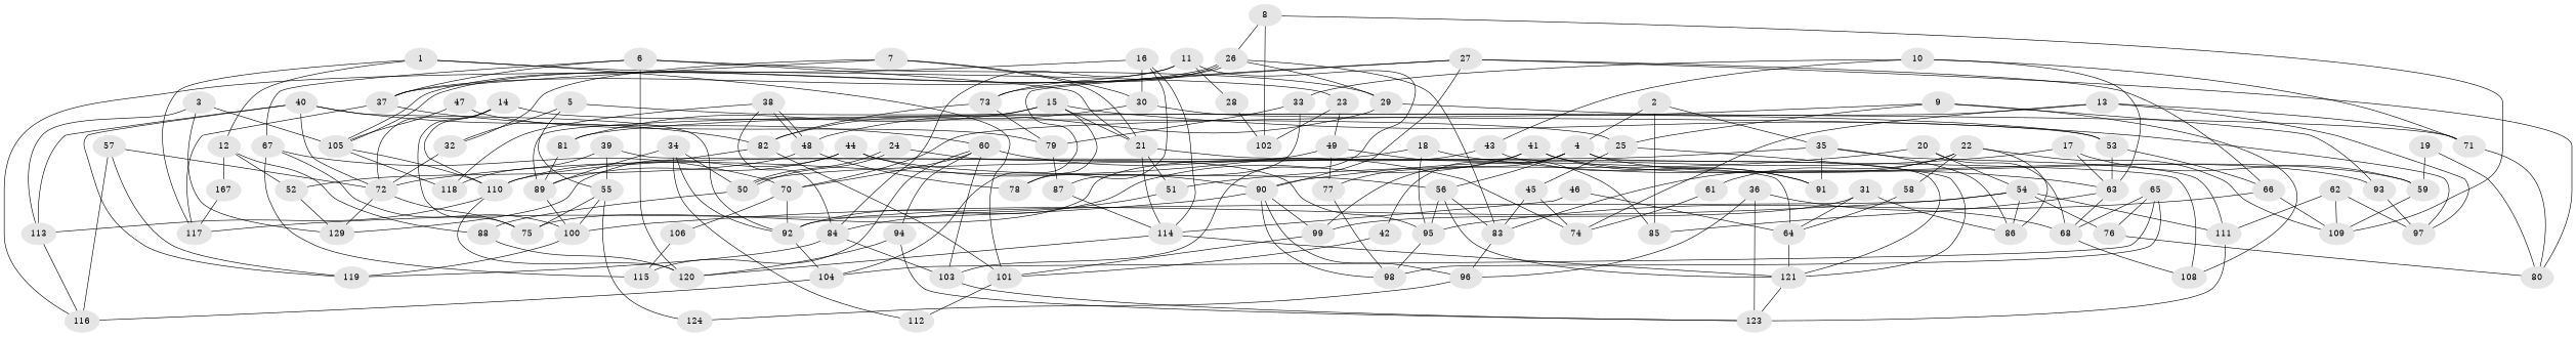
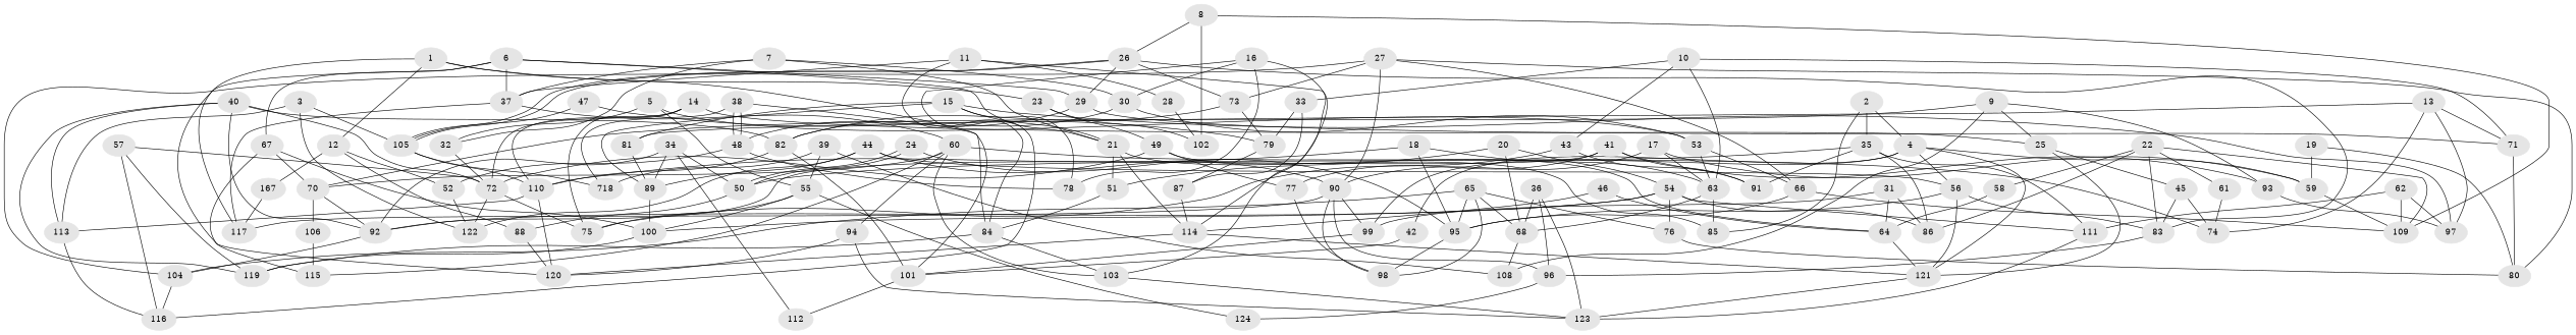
  graph {
    node [color=gray90 style=filled]
    1
    12
    23
    101
    117
    52
    88
    n8 [label=167]
    102
    49
    112
    2
    4
    35
    85
    42
    56
    59
    99
    121
    86
    50
    91
    111
    3
    105
    113
-   122 [label=129]
+   122
    110
-   118
+   118 [label=718]
    116
    95
    83
    109
    123
    5
    32
    53
    55
    72
    63
    66
    75
    100
    124
    6
    21
    29
    37
    67
    120
    114
    51
    64
    71
    48
    60
    70
    115
    7
    30
    82
    8
    26
    73
    9
    25
    93
    108
    45
    92
    106
    97
    10
    33
    43
    79
    87
    68
    80
    11
    28
    84
    103
    119
    13
    74
    81
    89
    14
    15
    78
    16
    17
    90
    96
    98
    18
    19
    20
    54
    76
    22
    58
    61
    77
    24
    27
    104
    31
    34
    36
    94
    38
    39
    40
    41
    44
    46
    47
    57
    62
    65
    1 -- 12
    1 -- 23
    1 -- 101
    1 -- 117
    12 -- 52
    12 -- 88
    12 -- n8
    23 -- 102
    23 -- 49
    101 -- 112
    52 -- 122
    88 -- 120
    n8 -- 117
    49 -- 85
    49 -- 72
    49 -- 77
    2 -- 4
    2 -- 35
    2 -- 85
    4 -- 42
    4 -- 56
    4 -- 59
    4 -- 99
    4 -- 121
    35 -- 86
    35 -- 50
    35 -- 91
    35 -- 111
    42 -- 101
    56 -- 121
    56 -- 95
    56 -- 83
    59 -- 109
    99 -- 101
    121 -- 123
    50 -- 88
    111 -- 123
    3 -- 105
    3 -- 113
    3 -- 122
    105 -- 110
    105 -- 118
    113 -- 116
    110 -- 113
    110 -- 120
    95 -- 98
    83 -- 96
    5 -- 32
    5 -- 53
    5 -- 55
    32 -- 72
    53 -- 63
    53 -- 66
    55 -- 75
    55 -- 100
    55 -- 124
    72 -- 122
    72 -- 75
    63 -- 85
    63 -- 68
    66 -- 95
    66 -- 109
    100 -- 119
    6 -- 21
    6 -- 29
    6 -- 37
    6 -- 67
    6 -- 120
    21 -- 114
    21 -- 51
    21 -- 64
    29 -- 71
    29 -- 48
    37 -- 117
    37 -- 60
    67 -- 100
    67 -- 70
    67 -- 115
    114 -- 121
    114 -- 120
    51 -- 84
    64 -- 121
    71 -- 80
    48 -- 52
    48 -- 78
    60 -- 70
    60 -- 115
    60 -- 103
    60 -- 74
    60 -- 94
    70 -- 92
    70 -- 106
    7 -- 32
    7 -- 21
    7 -- 37
    7 -- 30
    30 -- 53
    30 -- 82
    82 -- 101
    82 -- 110
    8 -- 102
    8 -- 109
    8 -- 26
    26 -- 105
    26 -- 105
    26 -- 83
    26 -- 29
    26 -- 73
    73 -- 82
    73 -- 79
    9 -- 70
    9 -- 25
    9 -- 93
    9 -- 108
    25 -- 121
    25 -- 45
    93 -- 97
    45 -- 83
    45 -- 74
    92 -- 104
    106 -- 115
    10 -- 63
    10 -- 71
    10 -- 33
    10 -- 43
    33 -- 79
    33 -- 87
    43 -- 91
    43 -- 75
    79 -- 87
    87 -- 114
    68 -- 108
    11 -- 37
    11 -- 28
    11 -- 84
    11 -- 103
    28 -- 102
    84 -- 103
    84 -- 119
    103 -- 123
    13 -- 71
    13 -- 97
    13 -- 74
    13 -- 81
    81 -- 89
    89 -- 100
    14 -- 110
    14 -- 72
    14 -- 75
    14 -- 25
    15 -- 21
    15 -- 97
    15 -- 81
    15 -- 89
    15 -- 78
    16 -- 116
    16 -- 114
    16 -- 30
    16 -- 78
    17 -- 59
    17 -- 63
    17 -- 90
    90 -- 117
    90 -- 99
    90 -- 96
    90 -- 98
    96 -- 124
    18 -- 110
    18 -- 95
    18 -- 63
    19 -- 59
    19 -- 80
    20 -- 51
    20 -- 68
    20 -- 54
    54 -- 86
    54 -- 111
    54 -- 100
    54 -- 92
    54 -- 76
    76 -- 80
    22 -- 86
    22 -- 83
    22 -- 109
    22 -- 58
    22 -- 61
    58 -- 64
    61 -- 74
    77 -- 98
    24 -- 50
    24 -- 50
    24 -- 95
    27 -- 66
    27 -- 73
    27 -- 80
    27 -- 90
    27 -- 104
    104 -- 116
    31 -- 99
    31 -- 86
    31 -- 64
    34 -- 112
    34 -- 50
    34 -- 92
    34 -- 89
    36 -- 123
    36 -- 68
    36 -- 96
    94 -- 123
    94 -- 120
    38 -- 118
    38 -- 48
    38 -- 48
    38 -- 84
    39 -- 118
    39 -- 55
    39 -- 108
    40 -- 113
    40 -- 72
    40 -- 82
    40 -- 92
    40 -- 119
    41 -- 91
    41 -- 93
    41 -- 92
    41 -- 77
    44 -- 56
    44 -- 122
    44 -- 89
    44 -- 90
    46 -- 114
    46 -- 64
    47 -- 105
    47 -- 79
    57 -- 116
    57 -- 72
    57 -- 119
    62 -- 111
    62 -- 109
    62 -- 97
+   65 -- 95
    65 -- 68
    65 -- 98
    65 -- 76
    65 -- 104
  }
